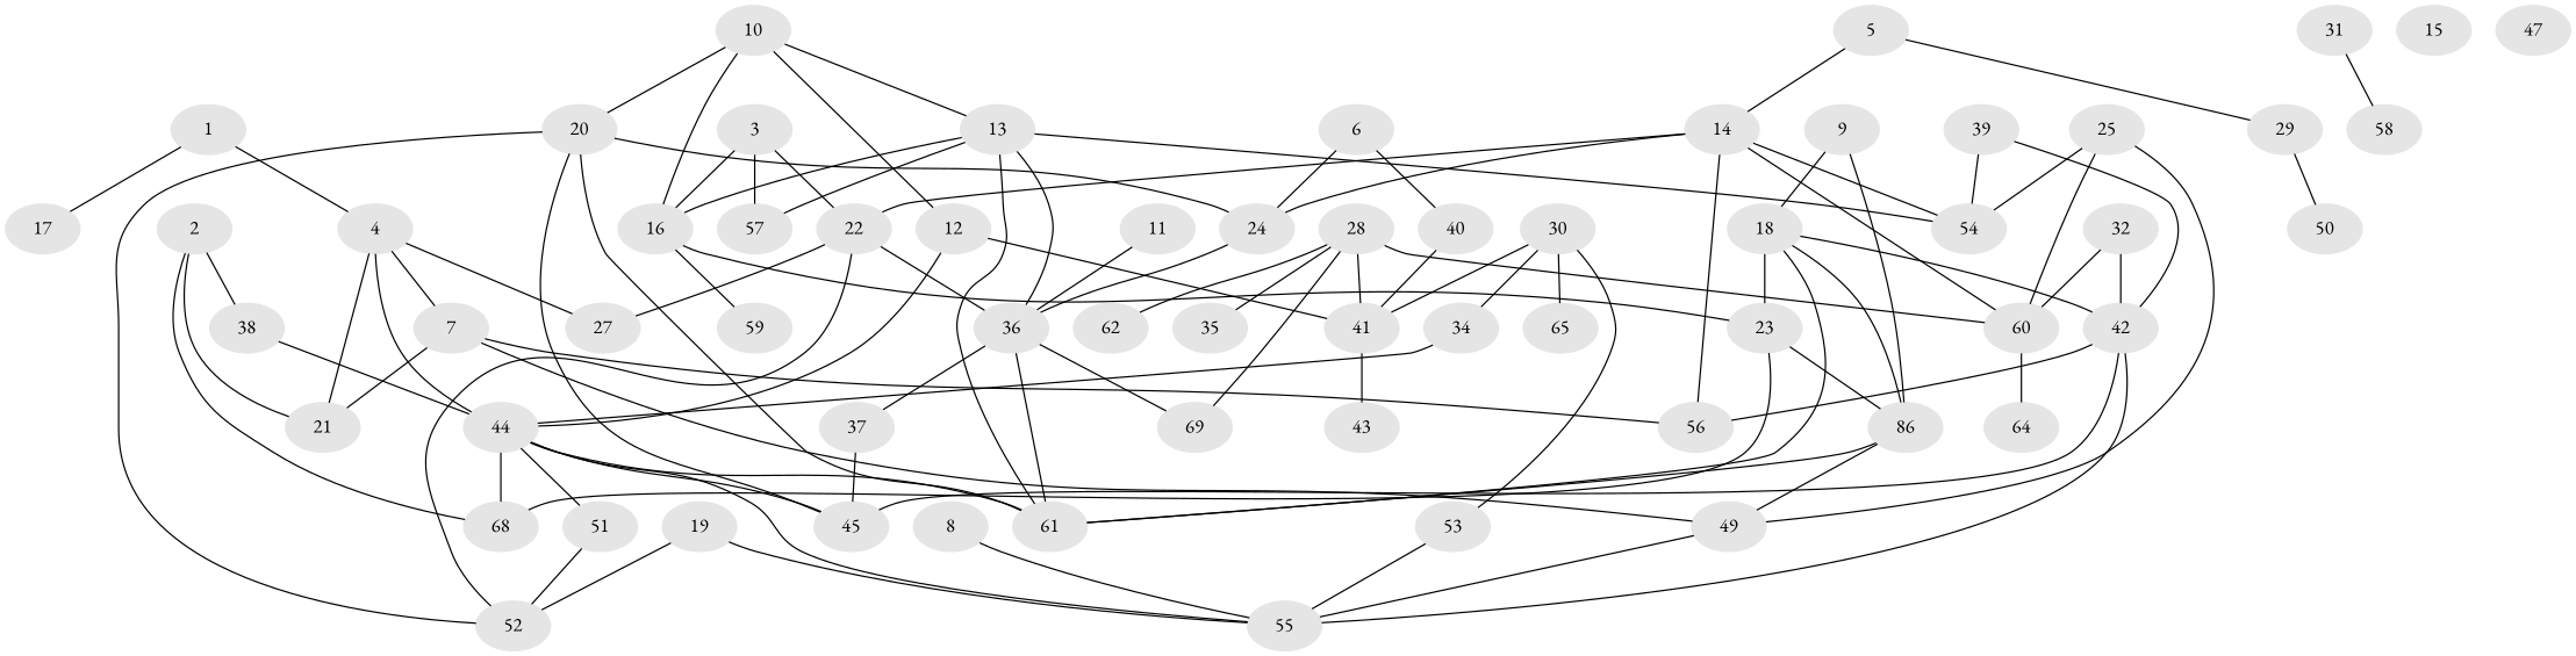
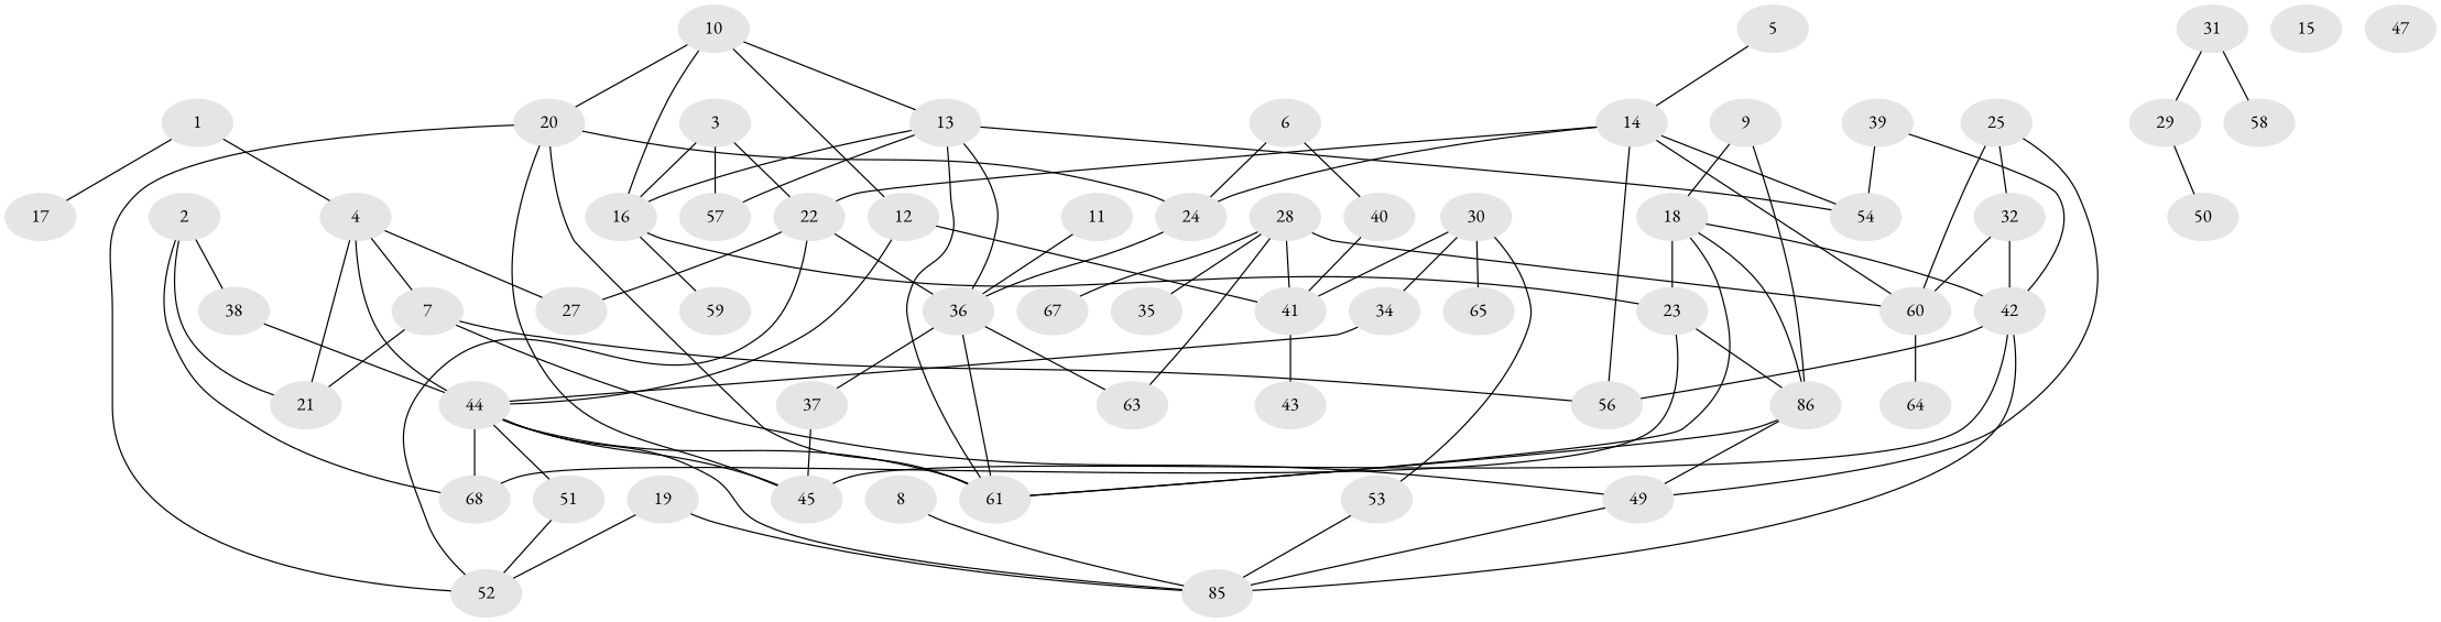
  graph {
    fontname="EB Garamond"
    node [color=gray90 fontname="EB Garamond" style=filled]
    edge [fontname="EB Garamond"]
    1
    4
    17
    7
    27
    44
    2
    21
    38
    n10 [label=68]
    3
    16
    57
    22
    23
    59
    49
    56
-   55
+   55 [label=85]
    61
    45
    51
    5
    14
    29
    13
    36
    54
    24
    60
    50
    6
    40
    41
    8
    9
    18
    n38 [label=86]
    42
    10
    12
    20
    52
    11
-   63 [label=69]
+   63
    37
    43
    64
    15
    19
    25
    28
-   62
+   62 [label=67]
    35
    30
    34
    53
    65
    31
    58
    32
    39
    47
    1 -- 4
    1 -- 17
    4 -- 7
    4 -- 27
    4 -- 44
    7 -- 21
    7 -- 49
    7 -- 56
    44 -- n10
    44 -- 55
    44 -- 61
    44 -- 45
    44 -- 51
    2 -- 21
    2 -- 38
    2 -- n10
    21 -- 4
    38 -- 44
    3 -- 16
    3 -- 57
    3 -- 22
    16 -- 23
    16 -- 59
    22 -- 27
    22 -- 36
    22 -- 52
    23 -- n10
    23 -- n38
    49 -- 55
    51 -- 52
    5 -- 14
-   5 -- 29
+   31 -- 29
    14 -- 22
    14 -- 56
    14 -- 54
    14 -- 24
    14 -- 60
    29 -- 50
    13 -- 16
    13 -- 57
    13 -- 61
    13 -- 36
    13 -- 54
    36 -- 61
    36 -- 63
    36 -- 37
    24 -- 36
    60 -- 64
    6 -- 24
    6 -- 40
    40 -- 41
    41 -- 43
    8 -- 55
    9 -- 18
    9 -- n38
    18 -- 23
    18 -- 61
    18 -- n38
    18 -- 42
    n38 -- 49
    n38 -- 61
    42 -- 56
    42 -- 55
    42 -- 45
    10 -- 16
    10 -- 13
    10 -- 12
    10 -- 20
    12 -- 44
    12 -- 41
    20 -- 61
    20 -- 45
    20 -- 24
    20 -- 52
    11 -- 36
    37 -- 45
    19 -- 55
    19 -- 52
    25 -- 49
-   25 -- 54
+   25 -- 32
    25 -- 60
    28 -- 60
    28 -- 41
    28 -- 63
    28 -- 62
    28 -- 35
    30 -- 41
    30 -- 34
    30 -- 53
    30 -- 65
    34 -- 44
    53 -- 55
    31 -- 58
    32 -- 60
    32 -- 42
    39 -- 54
    39 -- 42
  }
